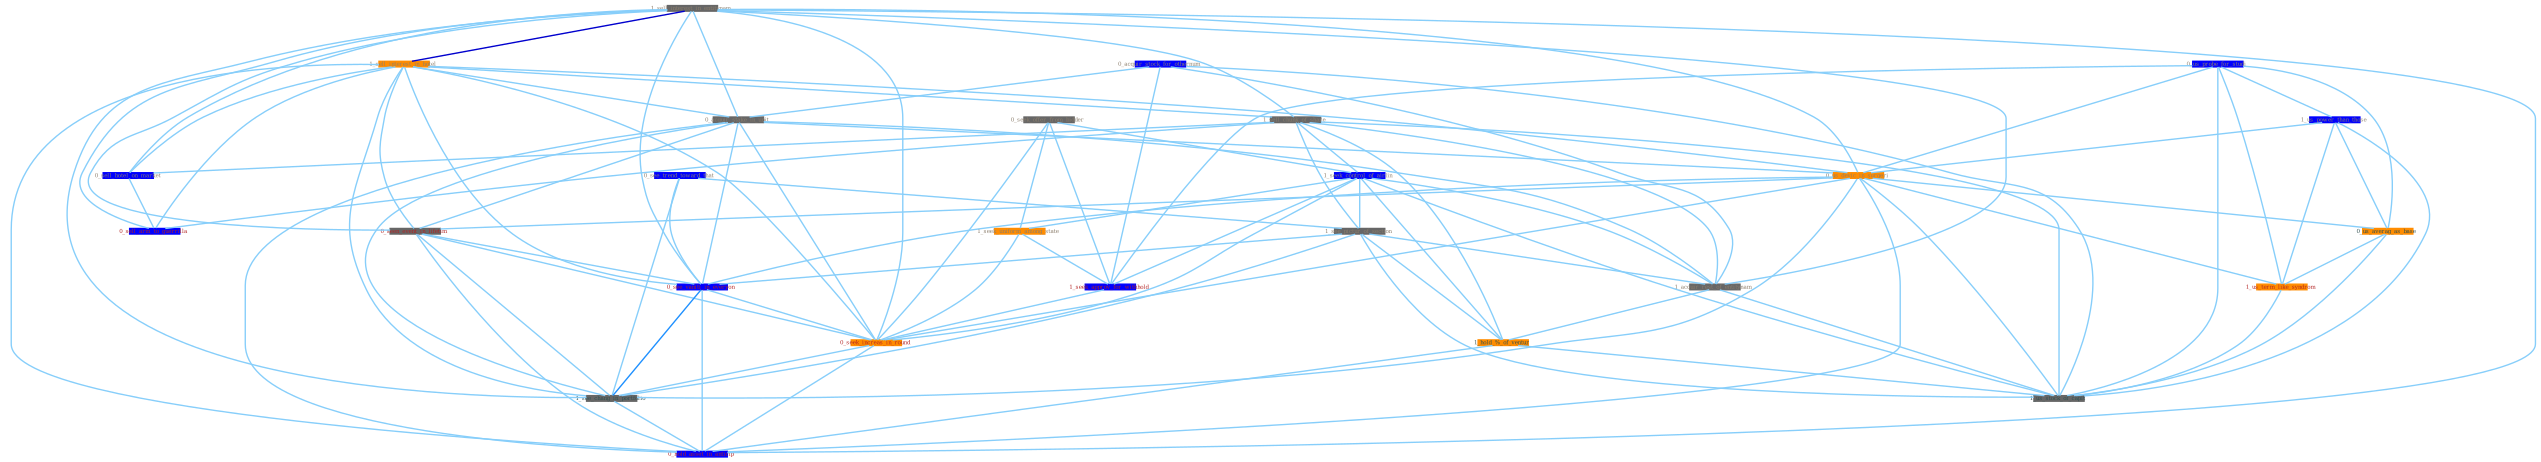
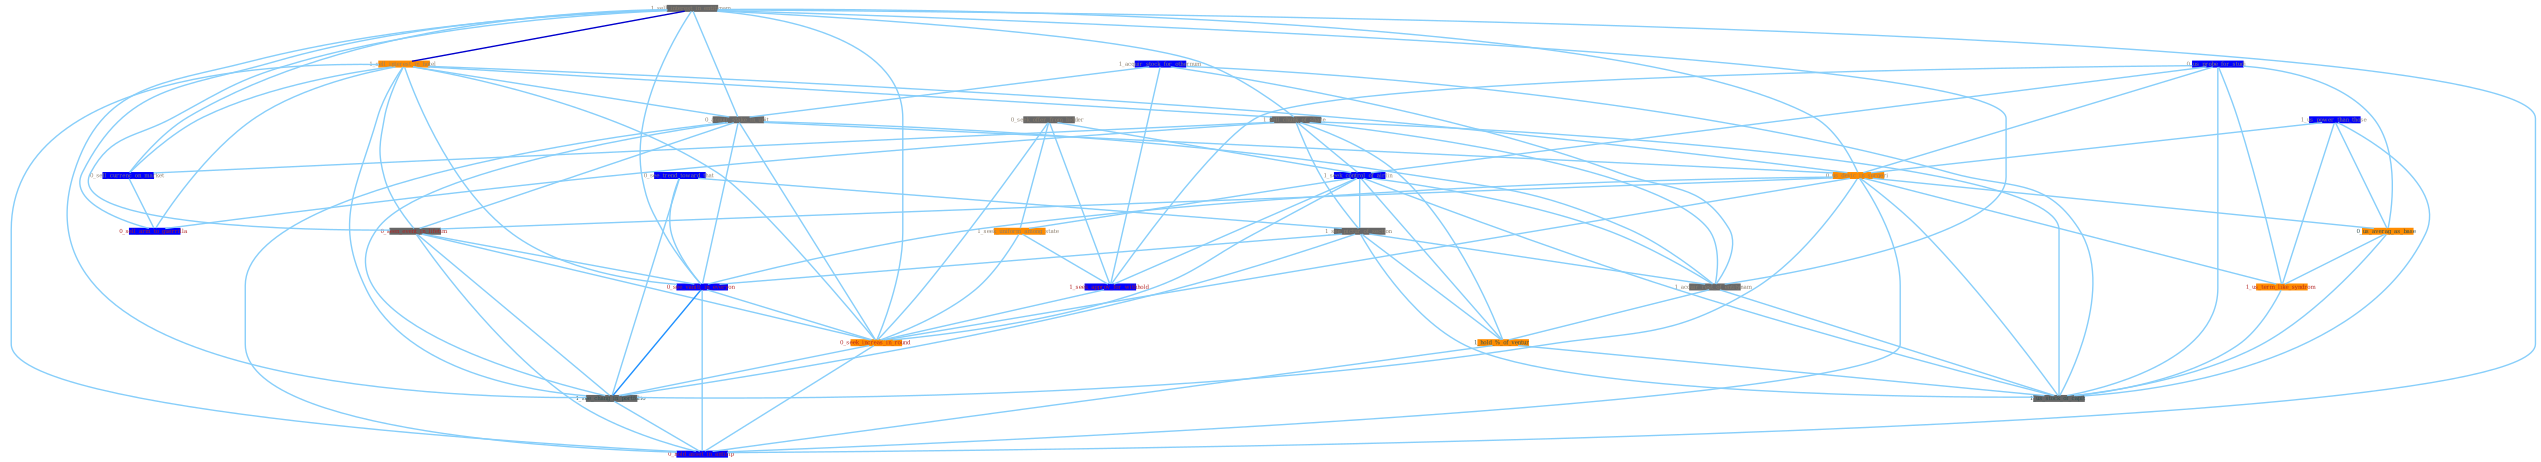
  graph {
    node [color=blue fixedsize=true fontcolor="#8b7d6b" fontsize=4 shape=polygon style=filled]
    edge [color="#87cefa" w=1]
-   "0_acquir_stock_for_othernum " [height=.06 width=.5]
+   "0_acquir_stock_for_othernum " [height=.06 width=.5 label="1_acquir_stock_for_othernum"]
    "1_sell_interest_in_entitynam " [color=gray40 height=.06 width=.5]
    "0_seek_offer_from_bidder " [color=gray40 height=.06 width=.5]
    "1_sell_interest_in_hotel " [color=darkorange height=.06 width=.5]
    "1_sell_chunk_of_share " [color=gray40 height=.06 width=.5]
    "0_us_probe_for_studi " [height=.06 width=.5]
    "0_see_trend_toward_that " [height=.06 width=.5]
    "1_us_power_than_those " [height=.06 width=.5]
    "0_acquir_stake_in_unit " [color=gray40 height=.06 width=.5]
-   "0_sell_currenc_on_market " [height=.06 width=.5 label="0_sell_hotel_on_market"]
+   "0_sell_currenc_on_market " [height=.06 width=.5]
    "1_seek_control_of_airlin " [height=.06 width=.5]
    "1_see_pictur_of_section " [color=gray40 height=.06 width=.5]
    "1_seek_uniform_among_state " [color=darkorange height=.06 width=.5]
    "0_us_devic_in_surgeri " [color=darkorange height=.06 width=.5]
    "1_acquir_rest_of_entitynam " [color=gray40 height=.06 width=.5]
    "0_seen_event_in_lifetim " [color=gray40 fontcolor="#b22222" height=.06 width=.5]
    "1_us_term_like_syndrom " [color=darkorange fontcolor="#b22222" height=.06 width=.5]
    "1_seek_approv_for_withhold " [fontcolor="#b22222" height=.06 width=.5]
    "0_see_vaniti_in_everyon " [fontcolor="#b22222" height=.06 width=.5]
    "0_sell_arm_to_guerrilla " [fontcolor="#b22222" height=.06 width=.5]
    "0_seek_increas_in_round " [color=darkorange fontcolor="#b22222" height=.06 width=.5]
    "0_hold_asset_in_anticip " [fontcolor="#b22222" height=.06 width=.5]
    "1_us_stock_of_capit " [color=gray40 fontcolor="#2f4f4f" height=.06 width=.5]
    "1_see_chang_in_portfolio " [color=gray40 fontcolor="#2f4f4f" height=.06 width=.5]
    "1_hold_%_of_ventur " [color=darkorange fontcolor="#2f4f4f" height=.06 width=.5]
    "0_us_averag_as_base " [color=darkorange fontcolor="#2f4f4f" height=.06 width=.5]
    subgraph sub_1 {
      "0_acquir_stock_for_othernum "
      "1_sell_interest_in_entitynam "
      "0_seek_offer_from_bidder "
      "1_sell_interest_in_hotel "
      "1_sell_chunk_of_share "
      "0_us_probe_for_studi "
      "0_see_trend_toward_that "
      "1_us_power_than_those "
      "0_acquir_stake_in_unit "
      "0_sell_currenc_on_market "
      "1_seek_control_of_airlin "
      "1_see_pictur_of_section "
      "1_seek_uniform_among_state "
      "0_us_devic_in_surgeri "
      "1_acquir_rest_of_entitynam "
    }
    subgraph sub_2 {
      "0_seen_event_in_lifetim "
      "1_us_term_like_syndrom "
      "1_seek_approv_for_withhold "
      "0_see_vaniti_in_everyon "
      "0_sell_arm_to_guerrilla "
      "0_seek_increas_in_round "
      "0_hold_asset_in_anticip "
    }
    "0_acquir_stock_for_othernum " -- "0_acquir_stake_in_unit "
    "0_acquir_stock_for_othernum " -- "1_acquir_rest_of_entitynam "
    "0_acquir_stock_for_othernum " -- "1_seek_approv_for_withhold "
    "0_acquir_stock_for_othernum " -- "1_us_stock_of_capit "
    "1_sell_interest_in_entitynam " -- "1_sell_interest_in_hotel " [color="#0000cd" w=3]
    "1_sell_interest_in_entitynam " -- "1_sell_chunk_of_share "
    "1_sell_interest_in_entitynam " -- "0_acquir_stake_in_unit "
    "1_sell_interest_in_entitynam " -- "0_sell_currenc_on_market "
    "1_sell_interest_in_entitynam " -- "0_us_devic_in_surgeri "
    "1_sell_interest_in_entitynam " -- "1_acquir_rest_of_entitynam "
    "1_sell_interest_in_entitynam " -- "0_seen_event_in_lifetim "
    "1_sell_interest_in_entitynam " -- "0_see_vaniti_in_everyon "
    "1_sell_interest_in_entitynam " -- "0_sell_arm_to_guerrilla "
    "1_sell_interest_in_entitynam " -- "0_seek_increas_in_round "
    "1_sell_interest_in_entitynam " -- "0_hold_asset_in_anticip "
    "1_sell_interest_in_entitynam " -- "1_see_chang_in_portfolio "
    "0_seek_offer_from_bidder " -- "1_seek_control_of_airlin "
    "0_seek_offer_from_bidder " -- "1_seek_uniform_among_state "
    "0_seek_offer_from_bidder " -- "1_seek_approv_for_withhold "
    "0_seek_offer_from_bidder " -- "0_seek_increas_in_round "
    "1_sell_interest_in_hotel " -- "1_sell_chunk_of_share "
    "1_sell_interest_in_hotel " -- "0_acquir_stake_in_unit "
    "1_sell_interest_in_hotel " -- "0_sell_currenc_on_market "
    "1_sell_interest_in_hotel " -- "0_us_devic_in_surgeri "
    "1_sell_interest_in_hotel " -- "0_seen_event_in_lifetim "
    "1_sell_interest_in_hotel " -- "0_see_vaniti_in_everyon "
    "1_sell_interest_in_hotel " -- "0_sell_arm_to_guerrilla "
    "1_sell_interest_in_hotel " -- "0_seek_increas_in_round "
    "1_sell_interest_in_hotel " -- "0_hold_asset_in_anticip "
    "1_sell_interest_in_hotel " -- "1_see_chang_in_portfolio "
    "1_sell_chunk_of_share " -- "0_sell_currenc_on_market "
    "1_sell_chunk_of_share " -- "1_seek_control_of_airlin "
    "1_sell_chunk_of_share " -- "1_see_pictur_of_section "
    "1_sell_chunk_of_share " -- "1_acquir_rest_of_entitynam "
    "1_sell_chunk_of_share " -- "0_sell_arm_to_guerrilla "
    "1_sell_chunk_of_share " -- "1_us_stock_of_capit "
    "1_sell_chunk_of_share " -- "1_hold_%_of_ventur "
-   "0_us_probe_for_studi " -- "1_us_power_than_those "
+   "0_us_probe_for_studi " -- "1_seek_control_of_airlin "
    "0_us_probe_for_studi " -- "0_us_devic_in_surgeri "
    "0_us_probe_for_studi " -- "1_us_term_like_syndrom "
    "0_us_probe_for_studi " -- "1_seek_approv_for_withhold "
    "0_us_probe_for_studi " -- "1_us_stock_of_capit "
    "0_us_probe_for_studi " -- "0_us_averag_as_base "
    "0_see_trend_toward_that " -- "1_see_pictur_of_section "
    "0_see_trend_toward_that " -- "0_see_vaniti_in_everyon "
    "0_see_trend_toward_that " -- "1_see_chang_in_portfolio "
    "1_us_power_than_those " -- "0_us_devic_in_surgeri "
    "1_us_power_than_those " -- "1_us_term_like_syndrom "
    "1_us_power_than_those " -- "1_us_stock_of_capit "
    "1_us_power_than_those " -- "0_us_averag_as_base "
    "0_acquir_stake_in_unit " -- "0_us_devic_in_surgeri "
    "0_acquir_stake_in_unit " -- "1_acquir_rest_of_entitynam "
    "0_acquir_stake_in_unit " -- "0_seen_event_in_lifetim "
    "0_acquir_stake_in_unit " -- "0_see_vaniti_in_everyon "
    "0_acquir_stake_in_unit " -- "0_seek_increas_in_round "
    "0_acquir_stake_in_unit " -- "0_hold_asset_in_anticip "
    "0_acquir_stake_in_unit " -- "1_see_chang_in_portfolio "
    "0_sell_currenc_on_market " -- "0_sell_arm_to_guerrilla "
    "1_seek_control_of_airlin " -- "1_see_pictur_of_section "
    "1_seek_control_of_airlin " -- "1_seek_uniform_among_state "
    "1_seek_control_of_airlin " -- "1_acquir_rest_of_entitynam "
    "1_seek_control_of_airlin " -- "1_seek_approv_for_withhold "
    "1_seek_control_of_airlin " -- "0_seek_increas_in_round "
    "1_seek_control_of_airlin " -- "1_us_stock_of_capit "
    "1_seek_control_of_airlin " -- "1_hold_%_of_ventur "
    "1_see_pictur_of_section " -- "1_acquir_rest_of_entitynam "
    "1_see_pictur_of_section " -- "0_see_vaniti_in_everyon "
    "1_see_pictur_of_section " -- "1_us_stock_of_capit "
    "1_see_pictur_of_section " -- "1_see_chang_in_portfolio "
    "1_see_pictur_of_section " -- "1_hold_%_of_ventur "
    "1_seek_uniform_among_state " -- "1_seek_approv_for_withhold "
    "1_seek_uniform_among_state " -- "0_seek_increas_in_round "
    "0_us_devic_in_surgeri " -- "0_seen_event_in_lifetim "
    "0_us_devic_in_surgeri " -- "1_us_term_like_syndrom "
    "0_us_devic_in_surgeri " -- "0_see_vaniti_in_everyon "
    "0_us_devic_in_surgeri " -- "0_seek_increas_in_round "
    "0_us_devic_in_surgeri " -- "0_hold_asset_in_anticip "
    "0_us_devic_in_surgeri " -- "1_us_stock_of_capit "
    "0_us_devic_in_surgeri " -- "1_see_chang_in_portfolio "
    "0_us_devic_in_surgeri " -- "0_us_averag_as_base "
    "1_acquir_rest_of_entitynam " -- "1_us_stock_of_capit "
    "1_acquir_rest_of_entitynam " -- "1_hold_%_of_ventur "
    "0_seen_event_in_lifetim " -- "0_see_vaniti_in_everyon "
    "0_seen_event_in_lifetim " -- "0_seek_increas_in_round "
    "0_seen_event_in_lifetim " -- "0_hold_asset_in_anticip "
    "0_seen_event_in_lifetim " -- "1_see_chang_in_portfolio "
    "1_us_term_like_syndrom " -- "1_us_stock_of_capit "
    "1_seek_approv_for_withhold " -- "0_seek_increas_in_round "
    "0_see_vaniti_in_everyon " -- "0_seek_increas_in_round "
    "0_see_vaniti_in_everyon " -- "0_hold_asset_in_anticip "
    "0_see_vaniti_in_everyon " -- "1_see_chang_in_portfolio " [color="#1e90ff" w=2]
    "0_seek_increas_in_round " -- "0_hold_asset_in_anticip "
    "0_seek_increas_in_round " -- "1_see_chang_in_portfolio "
    "1_see_chang_in_portfolio " -- "0_hold_asset_in_anticip "
    "1_hold_%_of_ventur " -- "0_hold_asset_in_anticip "
    "1_hold_%_of_ventur " -- "1_us_stock_of_capit "
    "0_us_averag_as_base " -- "1_us_term_like_syndrom "
    "0_us_averag_as_base " -- "1_us_stock_of_capit "
  }
